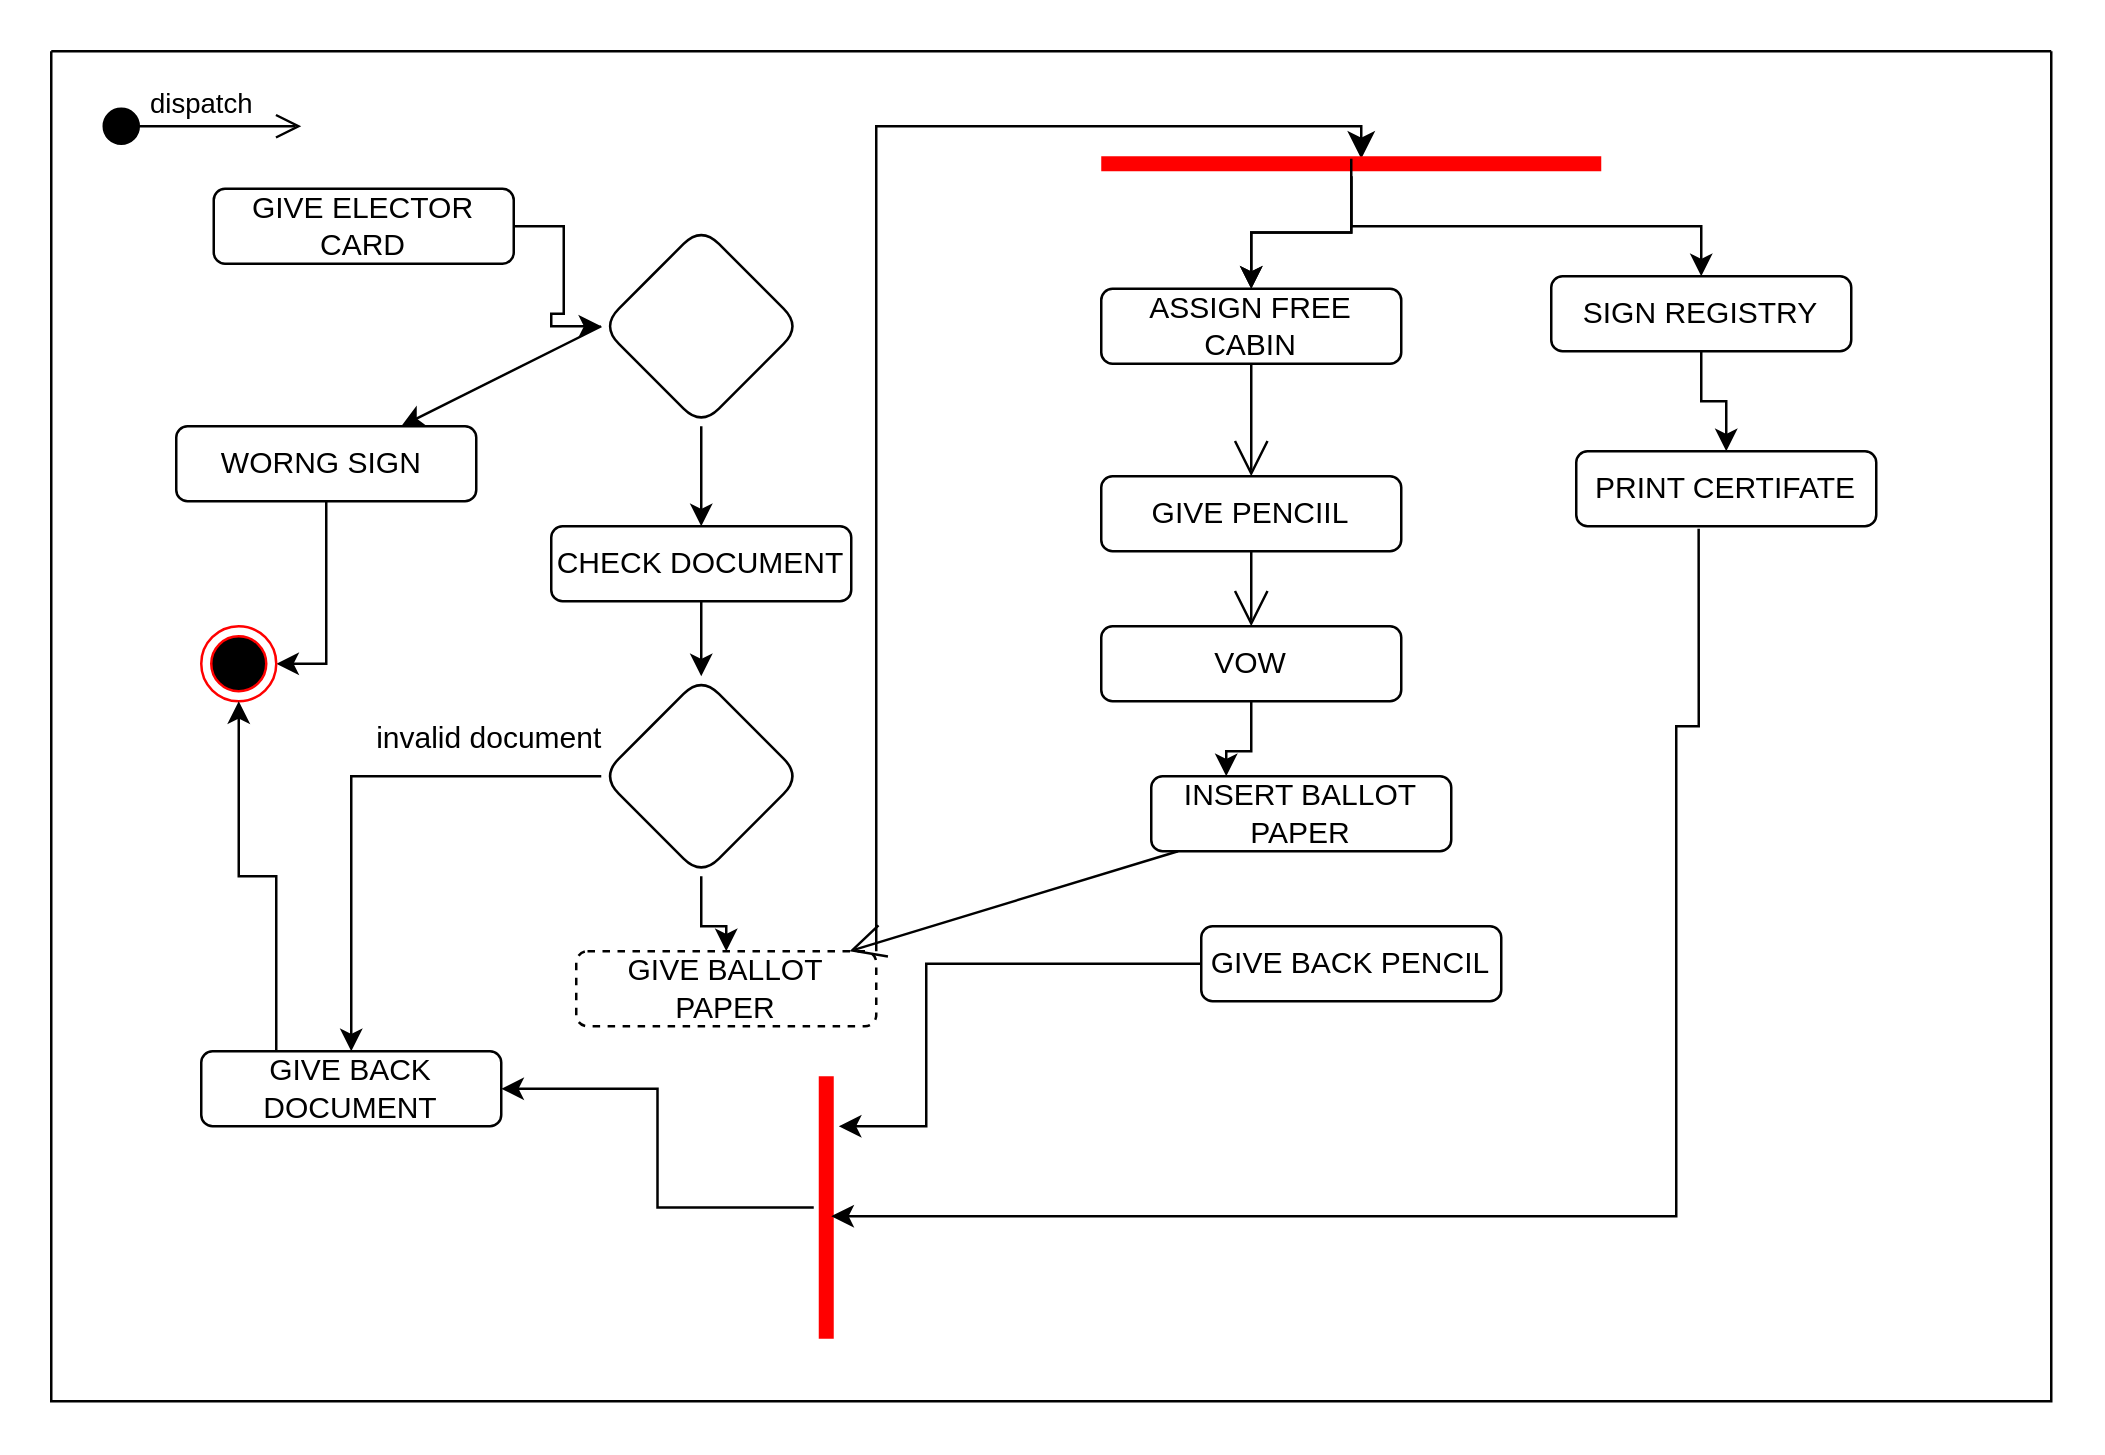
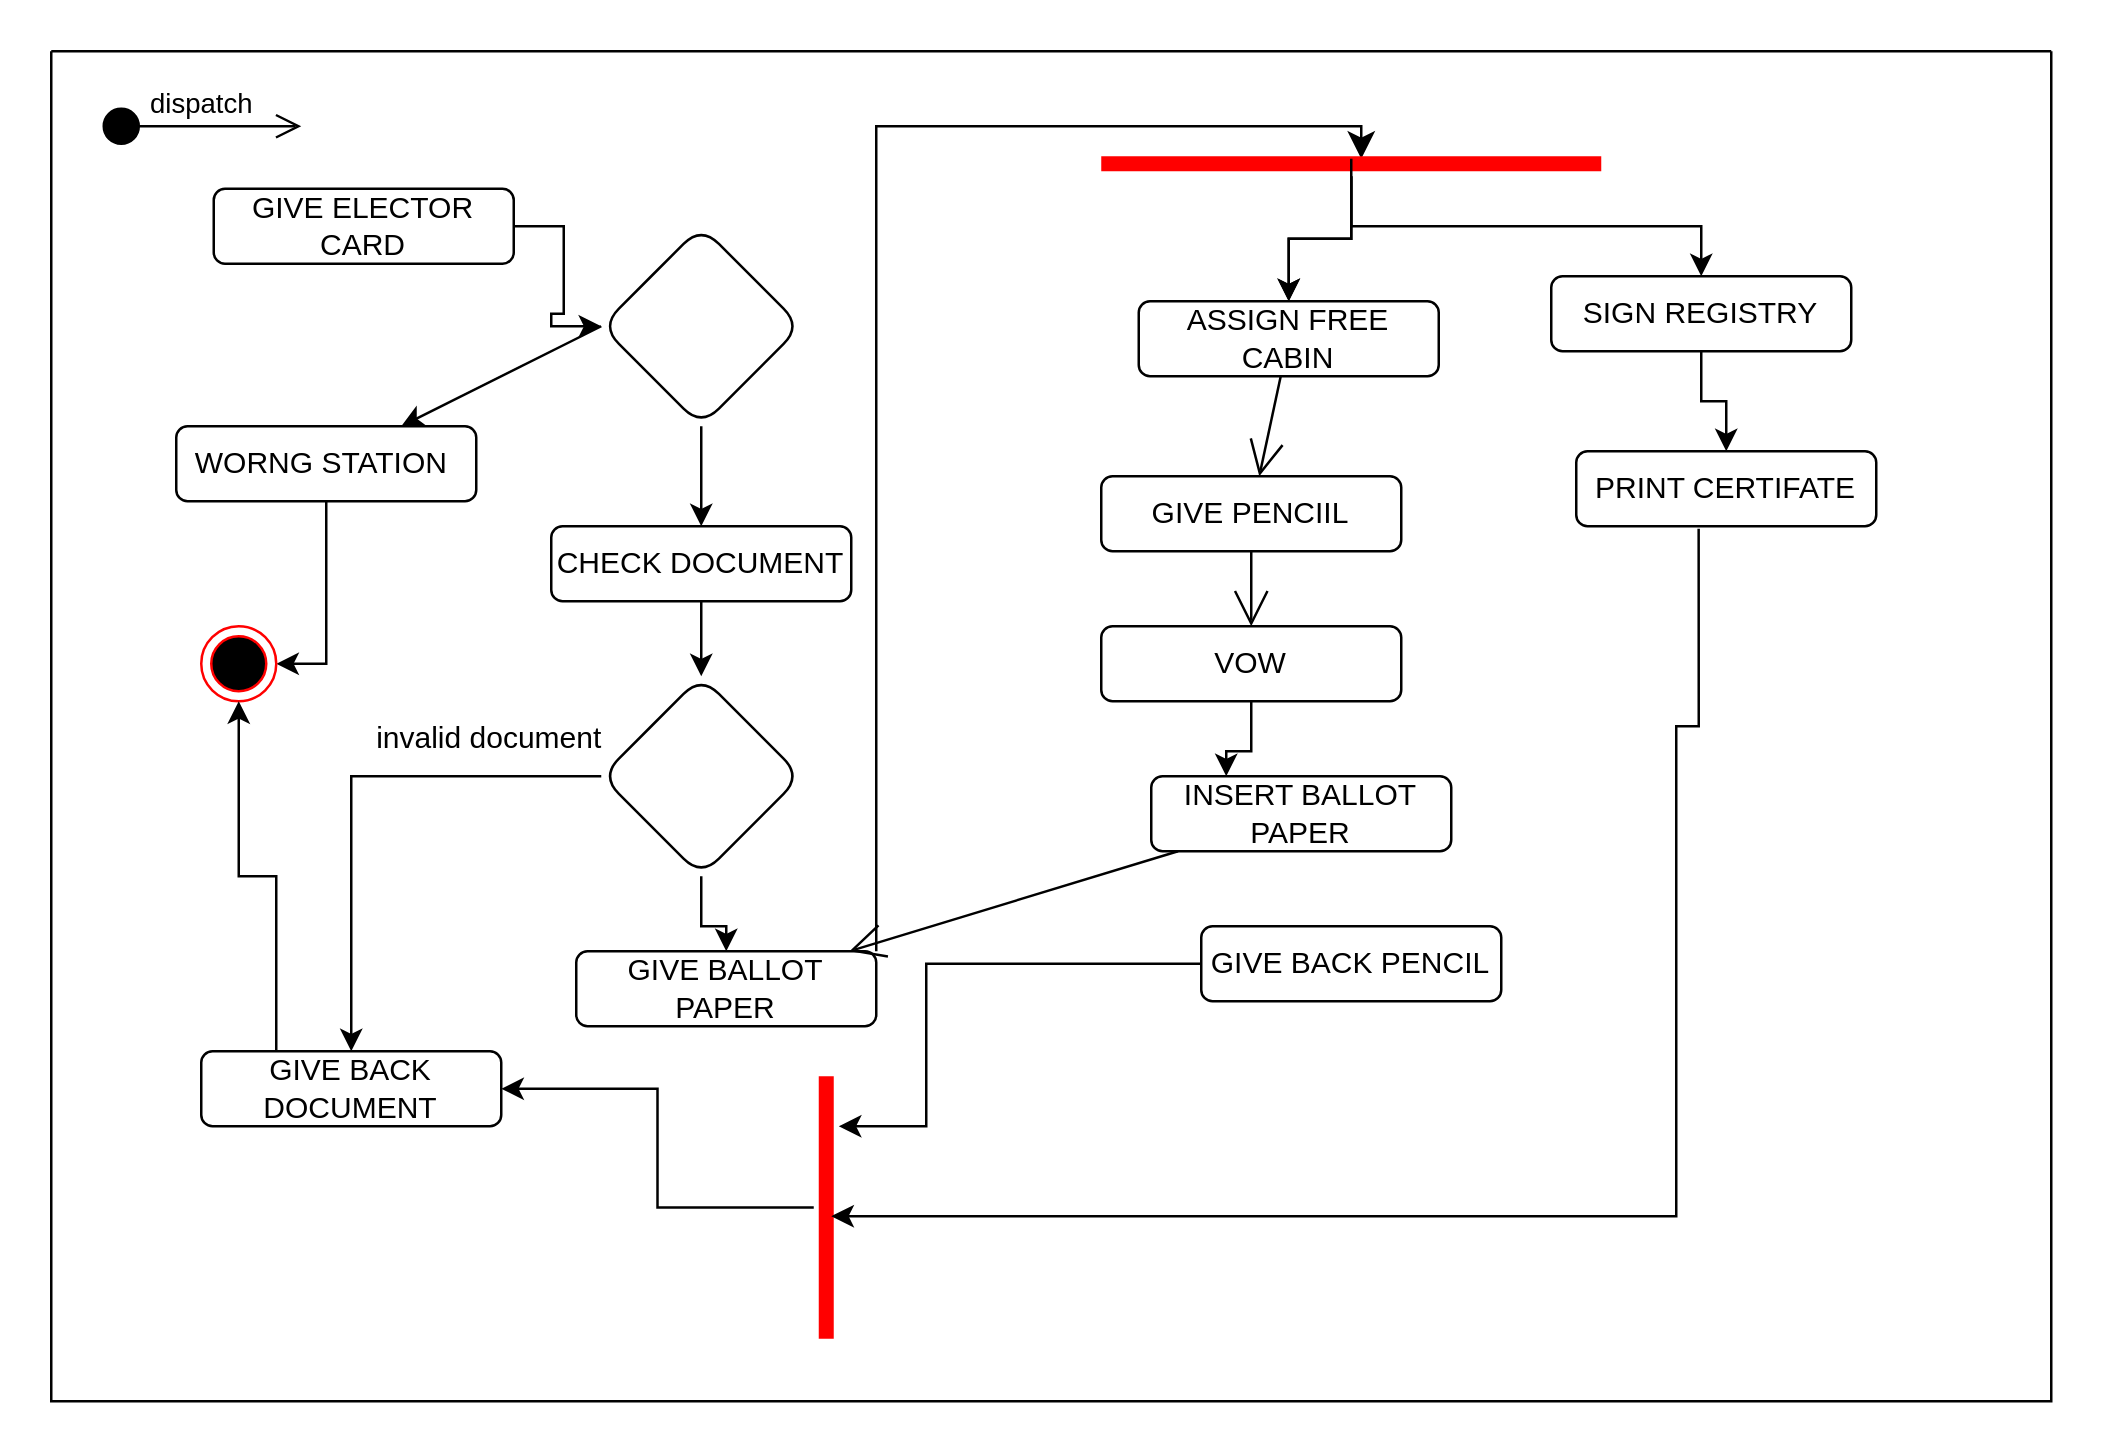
  <mxCell id="0" />
  <mxCell id="1" parent="0" />
  <mxCell id="2" value="" style="swimlane;startSize=0;" vertex="1" parent="1"><mxGeometry x="20" y="20" width="800" height="540" as="geometry" /></mxCell>
  <mxCell id="3" value="dispatch" style="html=1;verticalAlign=bottom;startArrow=circle;startFill=1;endArrow=open;startSize=6;endSize=8;rounded=0;" edge="1" parent="2"><mxGeometry width="80" relative="1" as="geometry"><mxPoint x="20" y="30" as="sourcePoint" /><mxPoint x="100" y="30" as="targetPoint" /><Array as="points"><mxPoint x="60" y="30" /></Array></mxGeometry></mxCell>
  <mxCell id="4" value="GIVE ELECTOR CARD" style="rounded=1;whiteSpace=wrap;html=1;" vertex="1" parent="2"><mxGeometry x="65" y="55" width="120" height="30" as="geometry" /></mxCell>
  <mxCell id="5" value="" style="edgeStyle=orthogonalEdgeStyle;rounded=0;orthogonalLoop=1;jettySize=auto;html=1;" edge="1" parent="2" source="4" target="7"><mxGeometry relative="1" as="geometry"><mxPoint x="260" y="-10" as="targetPoint" /></mxGeometry></mxCell>
  <mxCell id="6" value="" style="edgeStyle=orthogonalEdgeStyle;rounded=0;orthogonalLoop=1;jettySize=auto;html=1;" edge="1" parent="2" source="7" target="9"><mxGeometry relative="1" as="geometry" /></mxCell>
  <mxCell id="7" value="" style="rhombus;whiteSpace=wrap;html=1;rounded=1;" vertex="1" parent="2"><mxGeometry x="220" y="70" width="80" height="80" as="geometry" /></mxCell>
  <mxCell id="8" value="" style="edgeStyle=orthogonalEdgeStyle;rounded=0;orthogonalLoop=1;jettySize=auto;html=1;" edge="1" parent="2" source="9" target="16"><mxGeometry relative="1" as="geometry" /></mxCell>
  <mxCell id="9" value="CHECK DOCUMENT" style="rounded=1;whiteSpace=wrap;html=1;" vertex="1" parent="2"><mxGeometry x="200" y="190" width="120" height="30" as="geometry" /></mxCell>
- <mxCell id="10" value="WORNG SIGN&amp;nbsp;" style="rounded=1;whiteSpace=wrap;html=1;" vertex="1" parent="2"><mxGeometry x="50" y="150" width="120" height="30" as="geometry" /></mxCell>
+ <mxCell id="10" value="WORNG STATION&amp;nbsp;" style="rounded=1;whiteSpace=wrap;html=1;" vertex="1" parent="2"><mxGeometry x="50" y="150" width="120" height="30" as="geometry" /></mxCell>
  <mxCell id="11" value="" style="endArrow=classic;html=1;rounded=0;exitX=0;exitY=0.5;exitDx=0;exitDy=0;" edge="1" parent="2" source="7" target="10"><mxGeometry width="50" height="50" relative="1" as="geometry"><mxPoint x="410" y="190" as="sourcePoint" /><mxPoint x="460" y="140" as="targetPoint" /></mxGeometry></mxCell>
  <mxCell id="12" value="" style="edgeStyle=orthogonalEdgeStyle;rounded=0;orthogonalLoop=1;jettySize=auto;html=1;entryX=1;entryY=0.5;entryDx=0;entryDy=0;" edge="1" parent="2" source="10" target="13"><mxGeometry relative="1" as="geometry" /></mxCell>
  <mxCell id="13" value="" style="ellipse;html=1;shape=endState;fillColor=#000000;strokeColor=#ff0000;" vertex="1" parent="2"><mxGeometry x="60" y="230" width="30" height="30" as="geometry" /></mxCell>
  <mxCell id="14" value="" style="edgeStyle=orthogonalEdgeStyle;rounded=0;orthogonalLoop=1;jettySize=auto;html=1;" edge="1" parent="2" source="16" target="41"><mxGeometry relative="1" as="geometry"><mxPoint x="140" y="290" as="targetPoint" /></mxGeometry></mxCell>
  <mxCell id="15" value="" style="edgeStyle=orthogonalEdgeStyle;rounded=0;orthogonalLoop=1;jettySize=auto;html=1;" edge="1" parent="2" source="16" target="21"><mxGeometry relative="1" as="geometry" /></mxCell>
  <mxCell id="16" value="" style="rhombus;whiteSpace=wrap;html=1;rounded=1;" vertex="1" parent="2"><mxGeometry x="220" y="250" width="80" height="80" as="geometry" /></mxCell>
  <mxCell id="17" value="invalid document" style="text;html=1;align=center;verticalAlign=middle;resizable=0;points=[];autosize=1;strokeColor=none;fillColor=none;" vertex="1" parent="2"><mxGeometry x="120" y="260" width="110" height="30" as="geometry" /></mxCell>
  <mxCell id="18" value="" style="edgeStyle=orthogonalEdgeStyle;rounded=0;orthogonalLoop=1;jettySize=auto;html=1;" edge="1" parent="2" source="19" target="23"><mxGeometry relative="1" as="geometry" /></mxCell>
  <mxCell id="19" value="SIGN REGISTRY" style="rounded=1;whiteSpace=wrap;html=1;" vertex="1" parent="2"><mxGeometry x="600" y="90" width="120" height="30" as="geometry" /></mxCell>
- <mxCell id="20" value="ASSIGN FREE CABIN" style="rounded=1;whiteSpace=wrap;html=1;" vertex="1" parent="2"><mxGeometry x="420" y="95" width="120" height="30" as="geometry" /></mxCell>
- <mxCell id="21" value="GIVE BALLOT PAPER" style="rounded=1;whiteSpace=wrap;html=1;dashed=1;" vertex="1" parent="2"><mxGeometry x="210" y="360" width="120" height="30" as="geometry" /></mxCell>
+ <mxCell id="20" value="ASSIGN FREE CABIN" style="rounded=1;whiteSpace=wrap;html=1;" vertex="1" parent="2"><mxGeometry x="435" y="100" width="120" height="30" as="geometry" /></mxCell>
+ <mxCell id="21" value="GIVE BALLOT PAPER" style="rounded=1;whiteSpace=wrap;html=1;" vertex="1" parent="2"><mxGeometry x="210" y="360" width="120" height="30" as="geometry" /></mxCell>
  <mxCell id="22" value="" style="edgeStyle=elbowEdgeStyle;elbow=horizontal;endArrow=classic;html=1;curved=0;rounded=0;endSize=8;startSize=8;exitX=1;exitY=0;exitDx=0;exitDy=0;entryX=0.52;entryY=0.3;entryDx=0;entryDy=0;entryPerimeter=0;" edge="1" parent="2" source="21" target="35"><mxGeometry width="50" height="50" relative="1" as="geometry"><mxPoint x="400" y="210" as="sourcePoint" /><mxPoint x="450" y="160" as="targetPoint" /><Array as="points"><mxPoint x="440" y="30" /></Array></mxGeometry></mxCell>
  <mxCell id="23" value="PRINT CERTIFATE" style="rounded=1;whiteSpace=wrap;html=1;" vertex="1" parent="2"><mxGeometry x="610" y="160" width="120" height="30" as="geometry" /></mxCell>
  <mxCell id="24" value="GIVE PENCIIL" style="rounded=1;whiteSpace=wrap;html=1;" vertex="1" parent="2"><mxGeometry x="420" y="170" width="120" height="30" as="geometry" /></mxCell>
  <mxCell id="25" value="" style="edgeStyle=orthogonalEdgeStyle;rounded=0;orthogonalLoop=1;jettySize=auto;html=1;entryX=0.25;entryY=0;entryDx=0;entryDy=0;" edge="1" parent="2" source="26" target="27"><mxGeometry relative="1" as="geometry" /></mxCell>
  <mxCell id="26" value="VOW" style="rounded=1;whiteSpace=wrap;html=1;" vertex="1" parent="2"><mxGeometry x="420" y="230" width="120" height="30" as="geometry" /></mxCell>
  <mxCell id="27" value="INSERT BALLOT PAPER" style="rounded=1;whiteSpace=wrap;html=1;" vertex="1" parent="2"><mxGeometry x="440" y="290" width="120" height="30" as="geometry" /></mxCell>
  <mxCell id="28" style="edgeStyle=orthogonalEdgeStyle;rounded=0;orthogonalLoop=1;jettySize=auto;html=1;" edge="1" parent="2" source="29" target="38"><mxGeometry relative="1" as="geometry"><Array as="points"><mxPoint x="350" y="365" /><mxPoint x="350" y="430" /></Array></mxGeometry></mxCell>
  <mxCell id="29" value="GIVE BACK PENCIL" style="rounded=1;whiteSpace=wrap;html=1;" vertex="1" parent="2"><mxGeometry x="460" y="350" width="120" height="30" as="geometry" /></mxCell>
  <mxCell id="30" value="" style="endArrow=open;endFill=1;endSize=12;html=1;rounded=0;" edge="1" parent="2" source="20" target="24"><mxGeometry width="160" relative="1" as="geometry"><mxPoint x="350" y="360" as="sourcePoint" /><mxPoint x="510" y="360" as="targetPoint" /></mxGeometry></mxCell>
  <mxCell id="31" value="" style="endArrow=open;endFill=1;endSize=12;html=1;rounded=0;" edge="1" parent="2" source="24" target="26"><mxGeometry width="160" relative="1" as="geometry"><mxPoint x="560" y="274.5" as="sourcePoint" /><mxPoint x="720" y="274.5" as="targetPoint" /></mxGeometry></mxCell>
  <mxCell id="32" value="" style="endArrow=open;endFill=1;endSize=12;html=1;rounded=0;" edge="1" parent="2" source="27" target="21"><mxGeometry width="160" relative="1" as="geometry"><mxPoint x="360" y="370" as="sourcePoint" /><mxPoint x="520" y="370" as="targetPoint" /></mxGeometry></mxCell>
  <mxCell id="33" value="" style="edgeStyle=orthogonalEdgeStyle;rounded=0;orthogonalLoop=1;jettySize=auto;html=1;" edge="1" parent="2" source="35" target="20"><mxGeometry relative="1" as="geometry" /></mxCell>
  <mxCell id="34" value="" style="edgeStyle=orthogonalEdgeStyle;rounded=0;orthogonalLoop=1;jettySize=auto;html=1;" edge="1" parent="2" source="35" target="20"><mxGeometry relative="1" as="geometry" /></mxCell>
  <mxCell id="35" value="" style="shape=line;html=1;strokeWidth=6;strokeColor=#ff0000;" vertex="1" parent="2"><mxGeometry x="420" y="40" width="200" height="10" as="geometry" /></mxCell>
  <mxCell id="36" value="" style="edgeStyle=orthogonalEdgeStyle;rounded=0;orthogonalLoop=1;jettySize=auto;html=1;entryX=0.5;entryY=0;entryDx=0;entryDy=0;exitX=0.5;exitY=0.3;exitDx=0;exitDy=0;exitPerimeter=0;" edge="1" parent="2" source="35" target="19"><mxGeometry relative="1" as="geometry"><mxPoint x="530" y="60" as="sourcePoint" /><mxPoint x="490" y="105" as="targetPoint" /></mxGeometry></mxCell>
  <mxCell id="37" style="edgeStyle=orthogonalEdgeStyle;rounded=0;orthogonalLoop=1;jettySize=auto;html=1;" edge="1" parent="2" source="38" target="41"><mxGeometry relative="1" as="geometry" /></mxCell>
  <mxCell id="38" value="" style="shape=line;html=1;strokeWidth=6;strokeColor=#ff0000;direction=south;" vertex="1" parent="2"><mxGeometry x="305" y="410" width="10" height="105" as="geometry" /></mxCell>
  <mxCell id="39" value="" style="edgeStyle=orthogonalEdgeStyle;rounded=0;orthogonalLoop=1;jettySize=auto;html=1;entryX=0.533;entryY=0.3;entryDx=0;entryDy=0;entryPerimeter=0;exitX=0.408;exitY=1.033;exitDx=0;exitDy=0;exitPerimeter=0;" edge="1" parent="2" source="23" target="38"><mxGeometry relative="1" as="geometry"><mxPoint x="490" y="270" as="sourcePoint" /><mxPoint x="480" y="300" as="targetPoint" /><Array as="points"><mxPoint x="659" y="270" /><mxPoint x="650" y="270" /><mxPoint x="650" y="466" /></Array></mxGeometry></mxCell>
  <mxCell id="40" style="edgeStyle=orthogonalEdgeStyle;rounded=0;orthogonalLoop=1;jettySize=auto;html=1;entryX=0.5;entryY=1;entryDx=0;entryDy=0;exitX=0.25;exitY=0;exitDx=0;exitDy=0;" edge="1" parent="2" source="41" target="13"><mxGeometry relative="1" as="geometry" /></mxCell>
  <mxCell id="41" value="GIVE BACK DOCUMENT" style="rounded=1;whiteSpace=wrap;html=1;" vertex="1" parent="2"><mxGeometry x="60" y="400" width="120" height="30" as="geometry" /></mxCell>
